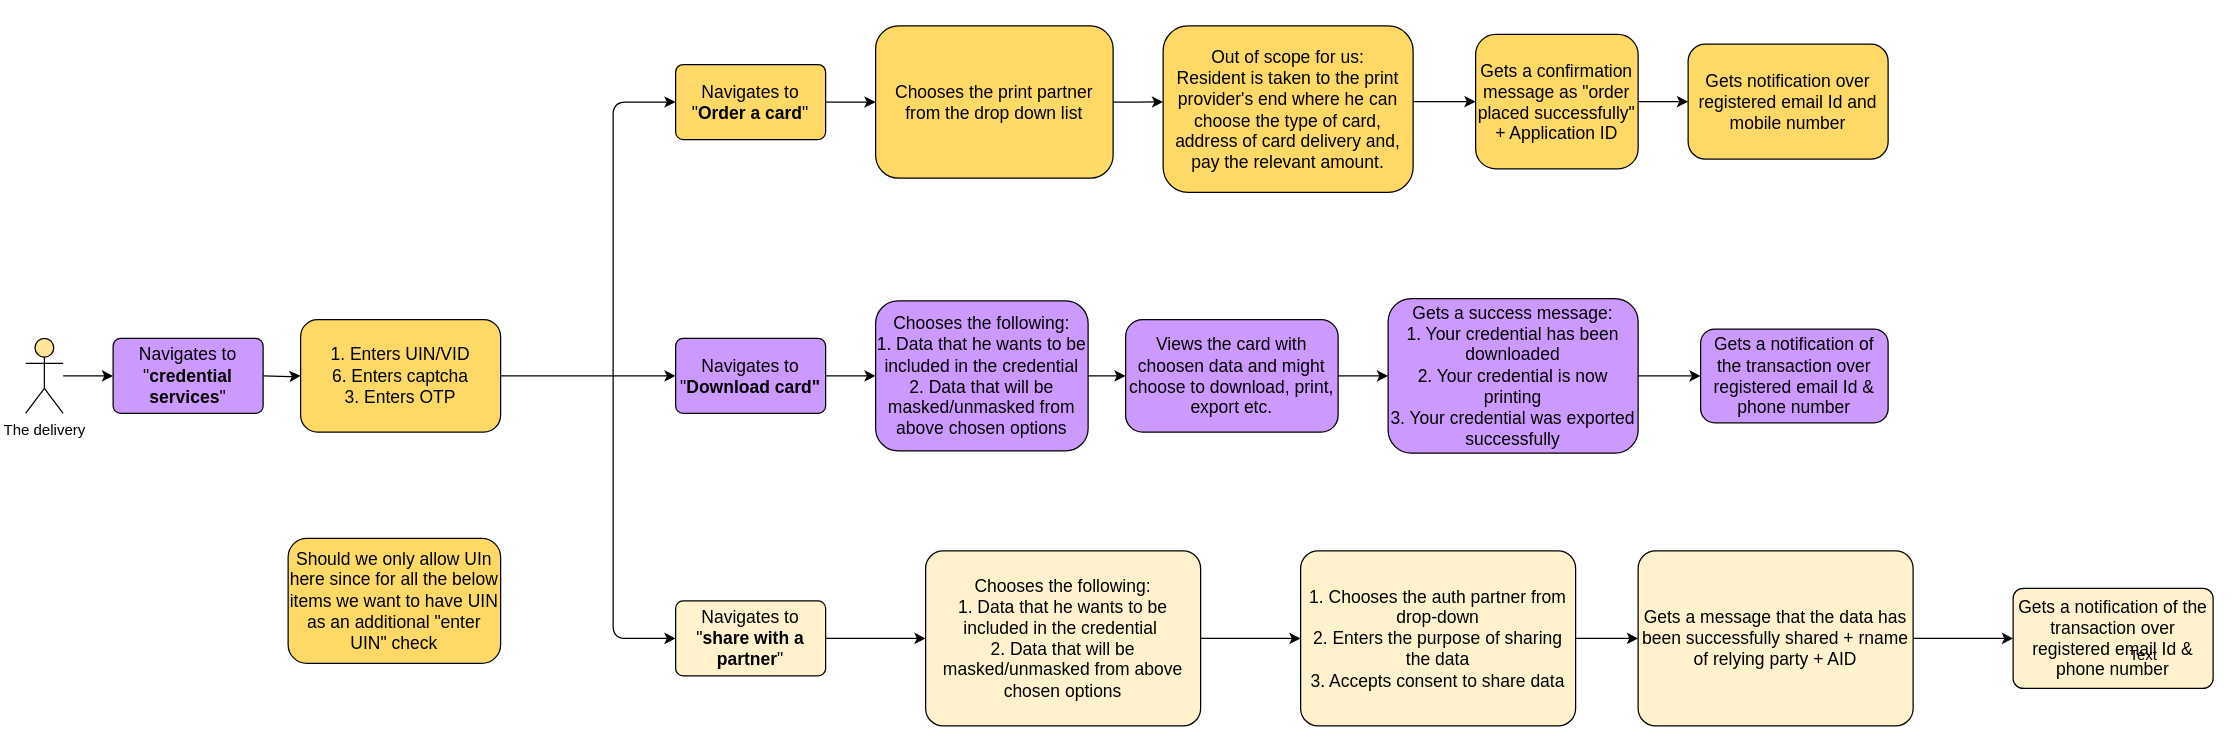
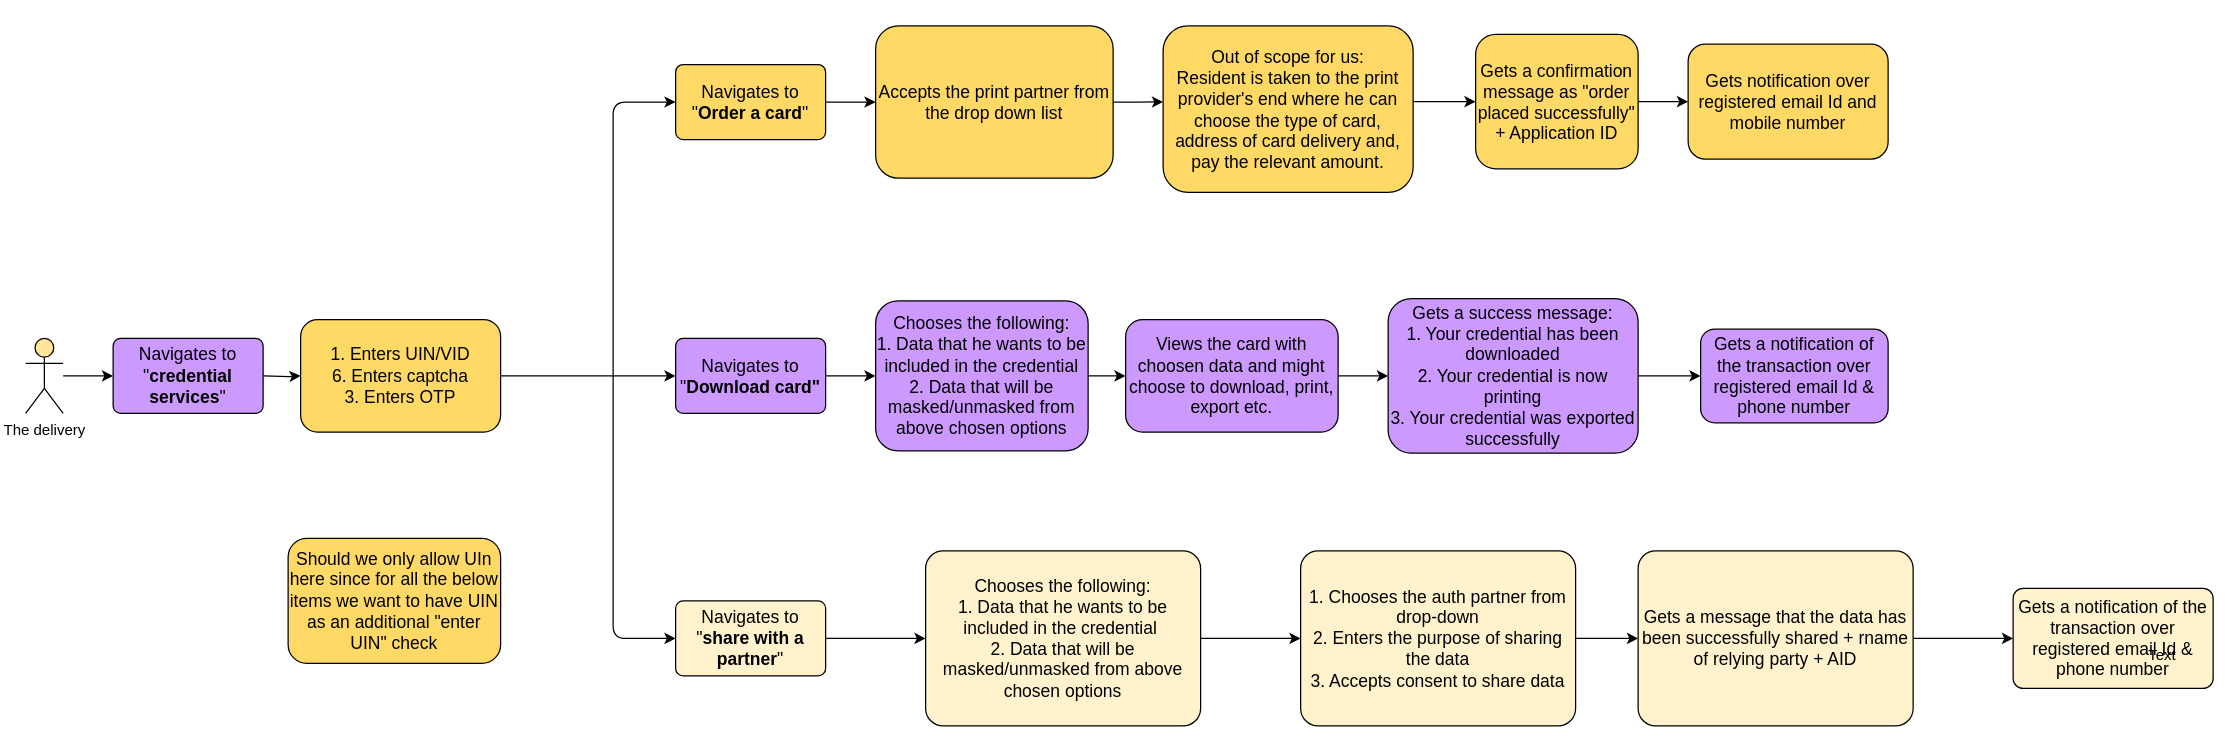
  <mxCell id="0" />
  <mxCell id="1" parent="0" />
  <mxCell id="2" value="" style="edgeStyle=orthogonalEdgeStyle;rounded=0;orthogonalLoop=1;jettySize=auto;html=1;fillColor=#00CC66;" parent="1" source="3" edge="1"><mxGeometry relative="1" as="geometry"><mxPoint x="90" y="300.01" as="targetPoint" /></mxGeometry></mxCell>
  <mxCell id="3" value="The delivery" style="shape=umlActor;verticalLabelPosition=bottom;labelBackgroundColor=#ffffff;verticalAlign=top;html=1;outlineConnect=0;fillColor=#FFE599;" parent="1" vertex="1"><mxGeometry x="20" y="270.01" width="30" height="60" as="geometry" /></mxCell>
  <mxCell id="4" value="" style="edgeStyle=orthogonalEdgeStyle;rounded=0;orthogonalLoop=1;jettySize=auto;html=1;fillColor=#00CC66;entryX=0;entryY=0.5;entryDx=0;entryDy=0;" parent="1" source="5" target="16" edge="1"><mxGeometry relative="1" as="geometry"><mxPoint x="500" y="320" as="targetPoint" /></mxGeometry></mxCell>
  <mxCell id="5" value="&lt;div style=&quot;font-size: 14px&quot;&gt;&lt;div&gt;1. Enters UIN/VID&lt;/div&gt;&lt;div&gt;6. Enters captcha&lt;/div&gt;3. Enters OTP&lt;font&gt;&lt;br&gt;&lt;/font&gt;&lt;/div&gt;" style="rounded=1;whiteSpace=wrap;html=1;fillColor=#FFD966;" parent="1" vertex="1"><mxGeometry x="240" y="255.01" width="160" height="89.99" as="geometry" /></mxCell>
  <mxCell id="6" value="" style="edgeStyle=orthogonalEdgeStyle;rounded=0;orthogonalLoop=1;jettySize=auto;html=1;" parent="1" source="7" target="9" edge="1"><mxGeometry relative="1" as="geometry" /></mxCell>
  <mxCell id="7" value="&lt;div&gt;&lt;font style=&quot;font-size: 14px&quot;&gt;Navigates to &quot;&lt;b&gt;Order a card&lt;/b&gt;&quot;&lt;/font&gt;&lt;br&gt;&lt;/div&gt;" style="rounded=1;whiteSpace=wrap;html=1;fillColor=#FFD966;arcSize=10;" parent="1" vertex="1"><mxGeometry x="540" y="50.93" width="120" height="60" as="geometry" /></mxCell>
  <mxCell id="8" value="" style="edgeStyle=orthogonalEdgeStyle;rounded=0;orthogonalLoop=1;jettySize=auto;html=1;" parent="1" source="9" edge="1"><mxGeometry relative="1" as="geometry"><mxPoint x="930" y="80.83" as="targetPoint" /></mxGeometry></mxCell>
- <mxCell id="9" value="&lt;font style=&quot;font-size: 14px&quot;&gt;Chooses the print partner from the drop down list&lt;/font&gt;" style="rounded=1;whiteSpace=wrap;html=1;fillColor=#FFD966;" parent="1" vertex="1"><mxGeometry x="700" y="20" width="190" height="121.87" as="geometry" /></mxCell>
+ <mxCell id="9" value="&lt;font style=&quot;font-size: 14px&quot;&gt;Accepts the print partner from the drop down list&lt;/font&gt;" style="rounded=1;whiteSpace=wrap;html=1;fillColor=#FFD966;" parent="1" vertex="1"><mxGeometry x="700" y="20" width="190" height="121.87" as="geometry" /></mxCell>
  <mxCell id="10" value="&lt;font style=&quot;font-size: 14px&quot;&gt;Out of scope for us:&lt;br&gt;Resident is taken to the print provider's end where he can choose the type of card, address of card delivery and, pay the relevant amount.&lt;/font&gt;" style="rounded=1;whiteSpace=wrap;html=1;fillColor=#FFD966;" parent="1" vertex="1"><mxGeometry x="930" y="20" width="200" height="133.13" as="geometry" /></mxCell>
  <mxCell id="11" value="" style="edgeStyle=orthogonalEdgeStyle;rounded=0;orthogonalLoop=1;jettySize=auto;html=1;" parent="1" edge="1"><mxGeometry relative="1" as="geometry"><mxPoint x="1130" y="80.61" as="sourcePoint" /><mxPoint x="1180" y="80.61" as="targetPoint" /></mxGeometry></mxCell>
  <mxCell id="12" value="" style="edgeStyle=orthogonalEdgeStyle;rounded=0;orthogonalLoop=1;jettySize=auto;html=1;" parent="1" source="13" target="14" edge="1"><mxGeometry relative="1" as="geometry" /></mxCell>
  <mxCell id="13" value="&lt;font style=&quot;font-size: 14px&quot;&gt;Gets a confirmation message as &quot;order placed successfully&quot; + Application ID&lt;/font&gt;" style="rounded=1;whiteSpace=wrap;html=1;fillColor=#FFD966;" parent="1" vertex="1"><mxGeometry x="1180" y="26.86" width="130" height="107.5" as="geometry" /></mxCell>
  <mxCell id="14" value="&lt;font style=&quot;font-size: 14px&quot;&gt;Gets notification over registered email Id and mobile number&lt;/font&gt;" style="rounded=1;whiteSpace=wrap;html=1;fillColor=#FFD966;" parent="1" vertex="1"><mxGeometry x="1350" y="34.67" width="160" height="91.87" as="geometry" /></mxCell>
  <mxCell id="15" value="" style="edgeStyle=orthogonalEdgeStyle;rounded=0;orthogonalLoop=1;jettySize=auto;html=1;" parent="1" source="16" target="18" edge="1"><mxGeometry relative="1" as="geometry" /></mxCell>
  <mxCell id="16" value="&lt;div&gt;&lt;font style=&quot;font-size: 14px&quot;&gt;Navigates to &quot;&lt;b&gt;Download card&quot;&lt;/b&gt;&lt;/font&gt;&lt;br&gt;&lt;/div&gt;" style="rounded=1;whiteSpace=wrap;html=1;fillColor=#CC99FF;arcSize=10;" parent="1" vertex="1"><mxGeometry x="540" y="270" width="120" height="60" as="geometry" /></mxCell>
  <mxCell id="17" value="" style="edgeStyle=orthogonalEdgeStyle;rounded=0;orthogonalLoop=1;jettySize=auto;html=1;" parent="1" source="18" target="20" edge="1"><mxGeometry relative="1" as="geometry" /></mxCell>
  <mxCell id="18" value="&lt;font style=&quot;font-size: 14px&quot;&gt;Chooses the following:&lt;br&gt;1. Data that he wants to be included in the credential &lt;br&gt;2. Data that will be masked/unmasked from above chosen options&lt;/font&gt;" style="rounded=1;whiteSpace=wrap;html=1;fillColor=#CC99FF;" parent="1" vertex="1"><mxGeometry x="700" y="240" width="170" height="120" as="geometry" /></mxCell>
  <mxCell id="19" value="" style="edgeStyle=orthogonalEdgeStyle;rounded=0;orthogonalLoop=1;jettySize=auto;html=1;entryX=0;entryY=0.5;entryDx=0;entryDy=0;" parent="1" source="20" target="22" edge="1"><mxGeometry relative="1" as="geometry"><mxPoint x="1090" y="280.005" as="targetPoint" /></mxGeometry></mxCell>
  <mxCell id="20" value="&lt;font style=&quot;font-size: 14px&quot;&gt;Views the card with choosen data and might choose to download, print, export etc.&lt;/font&gt;" style="rounded=1;whiteSpace=wrap;html=1;fillColor=#CC99FF;" parent="1" vertex="1"><mxGeometry x="900" y="255" width="170" height="90" as="geometry" /></mxCell>
  <mxCell id="21" value="" style="edgeStyle=orthogonalEdgeStyle;rounded=0;orthogonalLoop=1;jettySize=auto;html=1;fillColor=#00CC66;" parent="1" source="22" target="23" edge="1"><mxGeometry relative="1" as="geometry" /></mxCell>
  <mxCell id="22" value="&lt;font style=&quot;font-size: 14px&quot;&gt;Gets a success message:&lt;br&gt;1. Your credential has been downloaded&lt;br&gt;2. Your credential is now printing&lt;br&gt;3. Your credential was exported successfully&lt;/font&gt;" style="rounded=1;whiteSpace=wrap;html=1;fillColor=#CC99FF;" parent="1" vertex="1"><mxGeometry x="1110" y="238.13" width="200" height="123.75" as="geometry" /></mxCell>
  <mxCell id="23" value="&lt;font style=&quot;font-size: 14px&quot;&gt;Gets a notification of the transaction over registered email Id &amp;amp; phone number&lt;/font&gt;" style="rounded=1;whiteSpace=wrap;html=1;fillColor=#CC99FF;" parent="1" vertex="1"><mxGeometry x="1360" y="262.5" width="150" height="75" as="geometry" /></mxCell>
  <mxCell id="24" value="" style="edgeStyle=orthogonalEdgeStyle;rounded=0;orthogonalLoop=1;jettySize=auto;html=1;fillColor=#00CC66;" parent="1" target="5" edge="1"><mxGeometry relative="1" as="geometry"><mxPoint x="210" y="300" as="sourcePoint" /></mxGeometry></mxCell>
  <mxCell id="25" value="" style="endArrow=classic;html=1;fillColor=#00CC66;" parent="1" edge="1"><mxGeometry width="50" height="50" relative="1" as="geometry"><mxPoint x="490" y="300" as="sourcePoint" /><mxPoint x="540" y="510" as="targetPoint" /><Array as="points"><mxPoint x="490" y="510" /></Array></mxGeometry></mxCell>
  <mxCell id="26" value="" style="endArrow=classic;html=1;fillColor=#00CC66;entryX=0;entryY=0.5;entryDx=0;entryDy=0;" parent="1" target="7" edge="1"><mxGeometry width="50" height="50" relative="1" as="geometry"><mxPoint x="490" y="300" as="sourcePoint" /><mxPoint x="570" y="460" as="targetPoint" /><Array as="points"><mxPoint x="490" y="170" /><mxPoint x="490" y="81" /></Array></mxGeometry></mxCell>
  <mxCell id="27" value="" style="edgeStyle=orthogonalEdgeStyle;rounded=0;orthogonalLoop=1;jettySize=auto;html=1;fillColor=#00CC66;" parent="1" source="28" target="30" edge="1"><mxGeometry relative="1" as="geometry" /></mxCell>
  <mxCell id="28" value="&lt;div&gt;&lt;font style=&quot;font-size: 14px&quot;&gt;Navigates to &quot;&lt;b&gt;share with a partner&lt;/b&gt;&quot;&lt;/font&gt;&lt;br&gt;&lt;/div&gt;" style="rounded=1;whiteSpace=wrap;html=1;fillColor=#FFF2CC;arcSize=10;" parent="1" vertex="1"><mxGeometry x="540" y="480" width="120" height="60" as="geometry" /></mxCell>
  <mxCell id="29" value="" style="edgeStyle=orthogonalEdgeStyle;rounded=0;orthogonalLoop=1;jettySize=auto;html=1;" parent="1" source="30" target="32" edge="1"><mxGeometry relative="1" as="geometry" /></mxCell>
  <mxCell id="30" value="&lt;font style=&quot;font-size: 14px&quot;&gt;Chooses the following:&lt;br&gt;1. Data that he wants to be included in the credential&amp;nbsp;&lt;br&gt;2. Data that will be masked/unmasked from above chosen options&lt;/font&gt;" style="rounded=1;whiteSpace=wrap;html=1;fillColor=#FFF2CC;arcSize=10;" parent="1" vertex="1"><mxGeometry x="740" y="440" width="220" height="140" as="geometry" /></mxCell>
  <mxCell id="31" value="" style="edgeStyle=orthogonalEdgeStyle;rounded=0;orthogonalLoop=1;jettySize=auto;html=1;" parent="1" source="32" target="34" edge="1"><mxGeometry relative="1" as="geometry" /></mxCell>
  <mxCell id="32" value="&lt;font style=&quot;font-size: 14px&quot;&gt;1. Chooses the auth partner from drop-down&lt;br&gt;2. Enters the purpose of sharing the data&lt;br&gt;3. Accepts consent to share data&lt;/font&gt;" style="rounded=1;whiteSpace=wrap;html=1;fillColor=#FFF2CC;arcSize=10;" parent="1" vertex="1"><mxGeometry x="1040" y="440" width="220" height="140" as="geometry" /></mxCell>
  <mxCell id="33" value="" style="edgeStyle=orthogonalEdgeStyle;rounded=0;orthogonalLoop=1;jettySize=auto;html=1;" parent="1" source="34" edge="1"><mxGeometry relative="1" as="geometry"><mxPoint x="1610" y="510" as="targetPoint" /></mxGeometry></mxCell>
  <mxCell id="34" value="&lt;font style=&quot;font-size: 14px&quot;&gt;Gets a message that the data has been successfully shared + rname of relying party + AID&lt;/font&gt;" style="rounded=1;whiteSpace=wrap;html=1;fillColor=#FFF2CC;arcSize=10;" parent="1" vertex="1"><mxGeometry x="1310" y="440" width="220" height="140" as="geometry" /></mxCell>
  <mxCell id="35" value="&lt;font style=&quot;font-size: 14px&quot;&gt;Gets a notification of the transaction over registered email Id &amp;amp; phone number&lt;/font&gt;" style="rounded=1;whiteSpace=wrap;html=1;fillColor=#FFF2CC;arcSize=10;" parent="1" vertex="1"><mxGeometry x="1610" y="470" width="160" height="80" as="geometry" /></mxCell>
- <mxCell id="36" value="Text" style="text;html=1;align=center;verticalAlign=middle;resizable=0;points=[];autosize=1;" parent="35" vertex="1"><mxGeometry x="84" y="44" width="40" height="20" as="geometry" /></mxCell>
+ <mxCell id="36" value="Text" style="text;html=1;align=center;verticalAlign=middle;resizable=0;points=[];autosize=1;" parent="35" vertex="1"><mxGeometry x="99" y="44" width="40" height="20" as="geometry" /></mxCell>
  <mxCell id="37" value="&lt;div&gt;&lt;font style=&quot;font-size: 14px&quot;&gt;Navigates to &quot;&lt;b&gt;credential services&lt;/b&gt;&quot;&lt;/font&gt;&lt;br&gt;&lt;/div&gt;" style="rounded=1;whiteSpace=wrap;html=1;fillColor=#CC99FF;arcSize=10;" parent="1" vertex="1"><mxGeometry x="90" y="270" width="120" height="60" as="geometry" /></mxCell>
  <mxCell id="38" value="&lt;div style=&quot;font-size: 14px&quot;&gt;&lt;div&gt;Should we only allow UIn here since for all the below items we want to have UIN as an additional &quot;enter UIN&quot; check&lt;/div&gt;&lt;/div&gt;" style="rounded=1;whiteSpace=wrap;html=1;fillColor=#FFD966;" vertex="1" parent="1"><mxGeometry x="230" y="430" width="170" height="100" as="geometry" /></mxCell>
